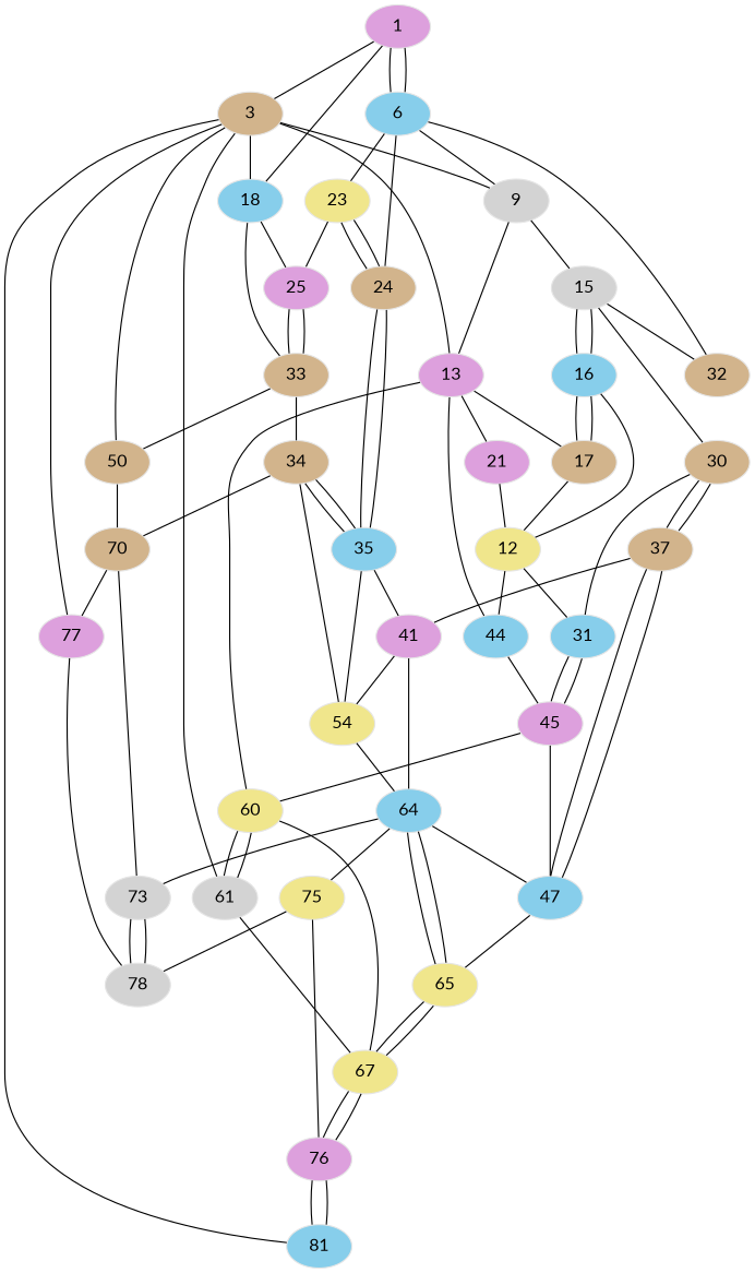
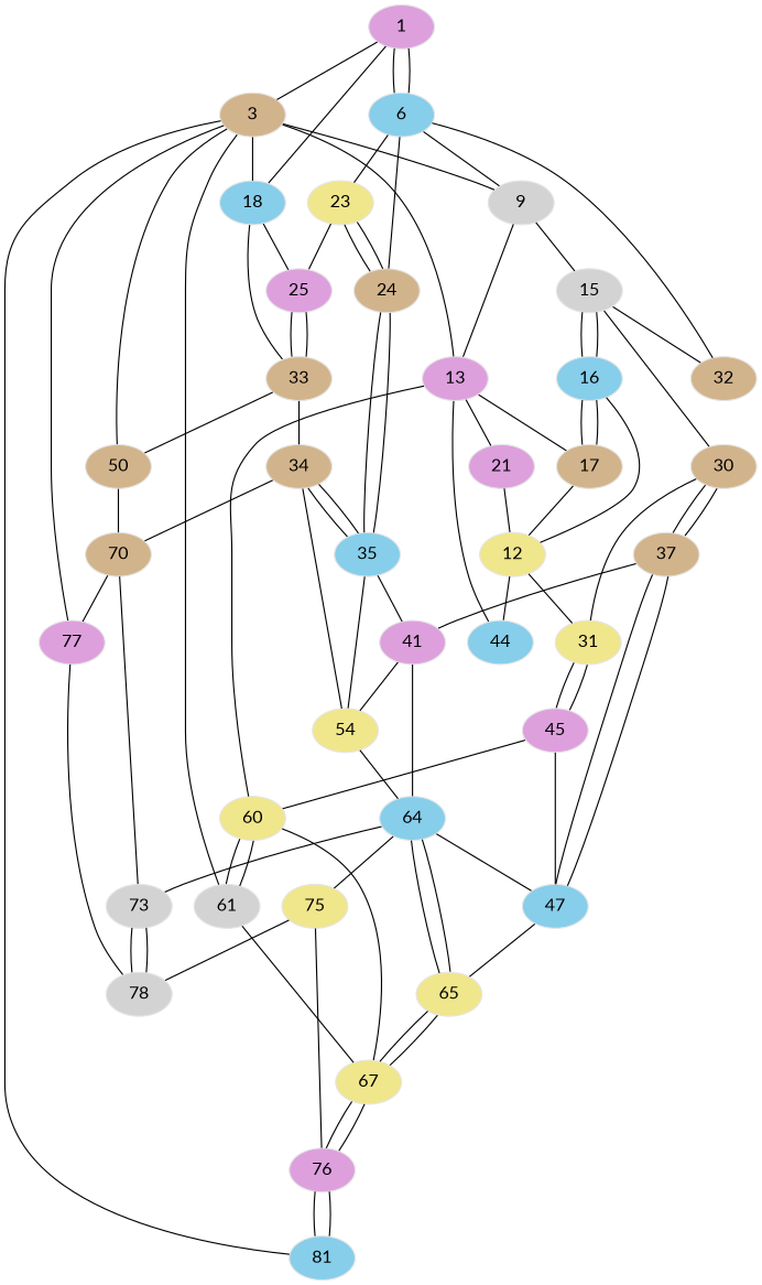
  graph {
    fontname=Lato
    node [color=gray90 fillcolor=tan fontname=Lato style=filled]
    edge [fontname=Lato]
    1 [fillcolor=plum super="+2"]
    3 [super="+4"]
    6 [fillcolor=skyblue super="+12+7"]
    18 [fillcolor=skyblue super="+19"]
    9 [fillcolor=lightgrey super="+10"]
    13 [fillcolor=plum super="+14+20"]
    50
    61 [fillcolor=lightgrey]
    77 [fillcolor=plum super="+80"]
    81 [fillcolor=skyblue]
    23 [fillcolor=khaki]
    24
    32
    25 [fillcolor=plum]
    33 [super="+36"]
    15 [fillcolor=lightgrey super="+29"]
    17
    21 [fillcolor=plum]
    44 [fillcolor=skyblue]
    60 [fillcolor=khaki super="+63"]
    70 [super="+71+72"]
    67 [fillcolor=khaki super="+68"]
    78 [fillcolor=lightgrey super="+79"]
    35 [fillcolor=skyblue super="+40"]
    16 [fillcolor=skyblue]
    30
    n27 [fillcolor=khaki label=12 super="+26"]
    45 [fillcolor=plum super="+46"]
-   31 [fillcolor=skyblue]
+   31 [fillcolor=khaki]
    37 [super="+38"]
    34 [super="+56"]
    54 [fillcolor=khaki super="+55"]
    41 [fillcolor=plum super="+52+42"]
    47 [fillcolor=skyblue super="+48"]
    64 [fillcolor=skyblue super="+66"]
    73 [fillcolor=lightgrey]
    65 [fillcolor=khaki]
    75 [fillcolor=khaki]
    76 [fillcolor=plum]
    1 -- 3
    1 -- 6 [weight=2]
    1 -- 6
    1 -- 18
    3 -- 18
    3 -- 9
    3 -- 13 [weight=2]
    3 -- 50
    3 -- 61
    3 -- 77
    3 -- 81
    6 -- 9
    6 -- 23
    6 -- 24
    6 -- 32
    18 -- 25
    18 -- 33
    9 -- 13
    9 -- 15
    13 -- 17
    13 -- 21
    13 -- 44
    13 -- 60
    50 -- 70
    61 -- 67
    77 -- 78
    23 -- 24
    23 -- 24
    23 -- 25
    24 -- 35
    24 -- 35
    25 -- 33
    25 -- 33
    33 -- 50
    33 -- 34
    15 -- 32
    15 -- 16
    15 -- 16
    15 -- 30
    17 -- n27
    21 -- n27 [weight=2]
-   44 -- 45
    60 -- 61
    60 -- 61
    60 -- 67
    70 -- 77
    70 -- 73
    67 -- 76
    67 -- 76
    35 -- 54
    35 -- 41
    16 -- 17
    16 -- 17
    16 -- n27
    30 -- 31
    30 -- 37
    30 -- 37
    n27 -- 44
    n27 -- 31
    45 -- 60
    45 -- 47
    31 -- 45
    31 -- 45
    37 -- 41 [weight=2]
    37 -- 47
    37 -- 47
    34 -- 70
    34 -- 35
    34 -- 35
    34 -- 54
    54 -- 64
    41 -- 54
    41 -- 64
    47 -- 65
    64 -- 47
    64 -- 73
    64 -- 65
    64 -- 65
    64 -- 75
    73 -- 78
    73 -- 78
    65 -- 67
    65 -- 67
    75 -- 78
    75 -- 76
    76 -- 81
    76 -- 81
  }
